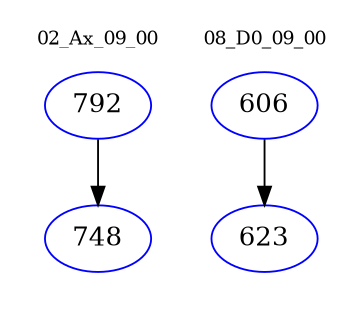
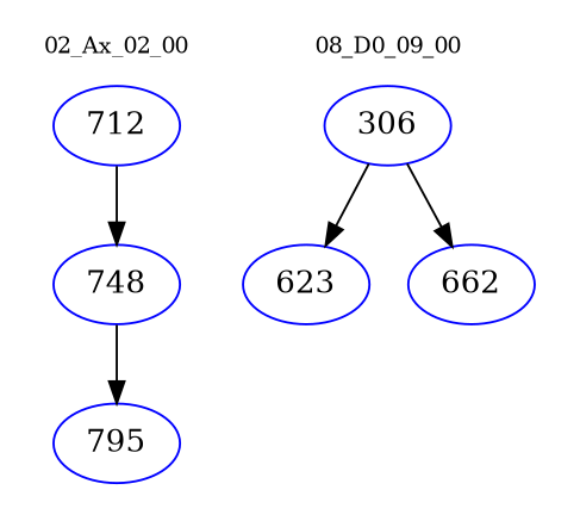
  digraph {
    node [color=blue]
    edge [color=black]
-   n1 [label=792]
+   n1 [label=712]
    n2 [label=748]
+   n3 [label=795]
    n4 [label=623]
-   n5 [label=606]
+   n5 [label=306]
+   n6 [label=662]
    subgraph cluster_1 {
      color=white
      fontsize=10
-     label="02_Ax_09_00"
+     label="02_Ax_02_00"
      n1
      n2
+     n3
    }
    subgraph cluster_2 {
      color=white
      fontsize=10
      label="08_D0_09_00"
      n4
      n5
+     n6
    }
    n1 -> n2
+   n2 -> n3
    n5 -> n4
+   n5 -> n6
  }
